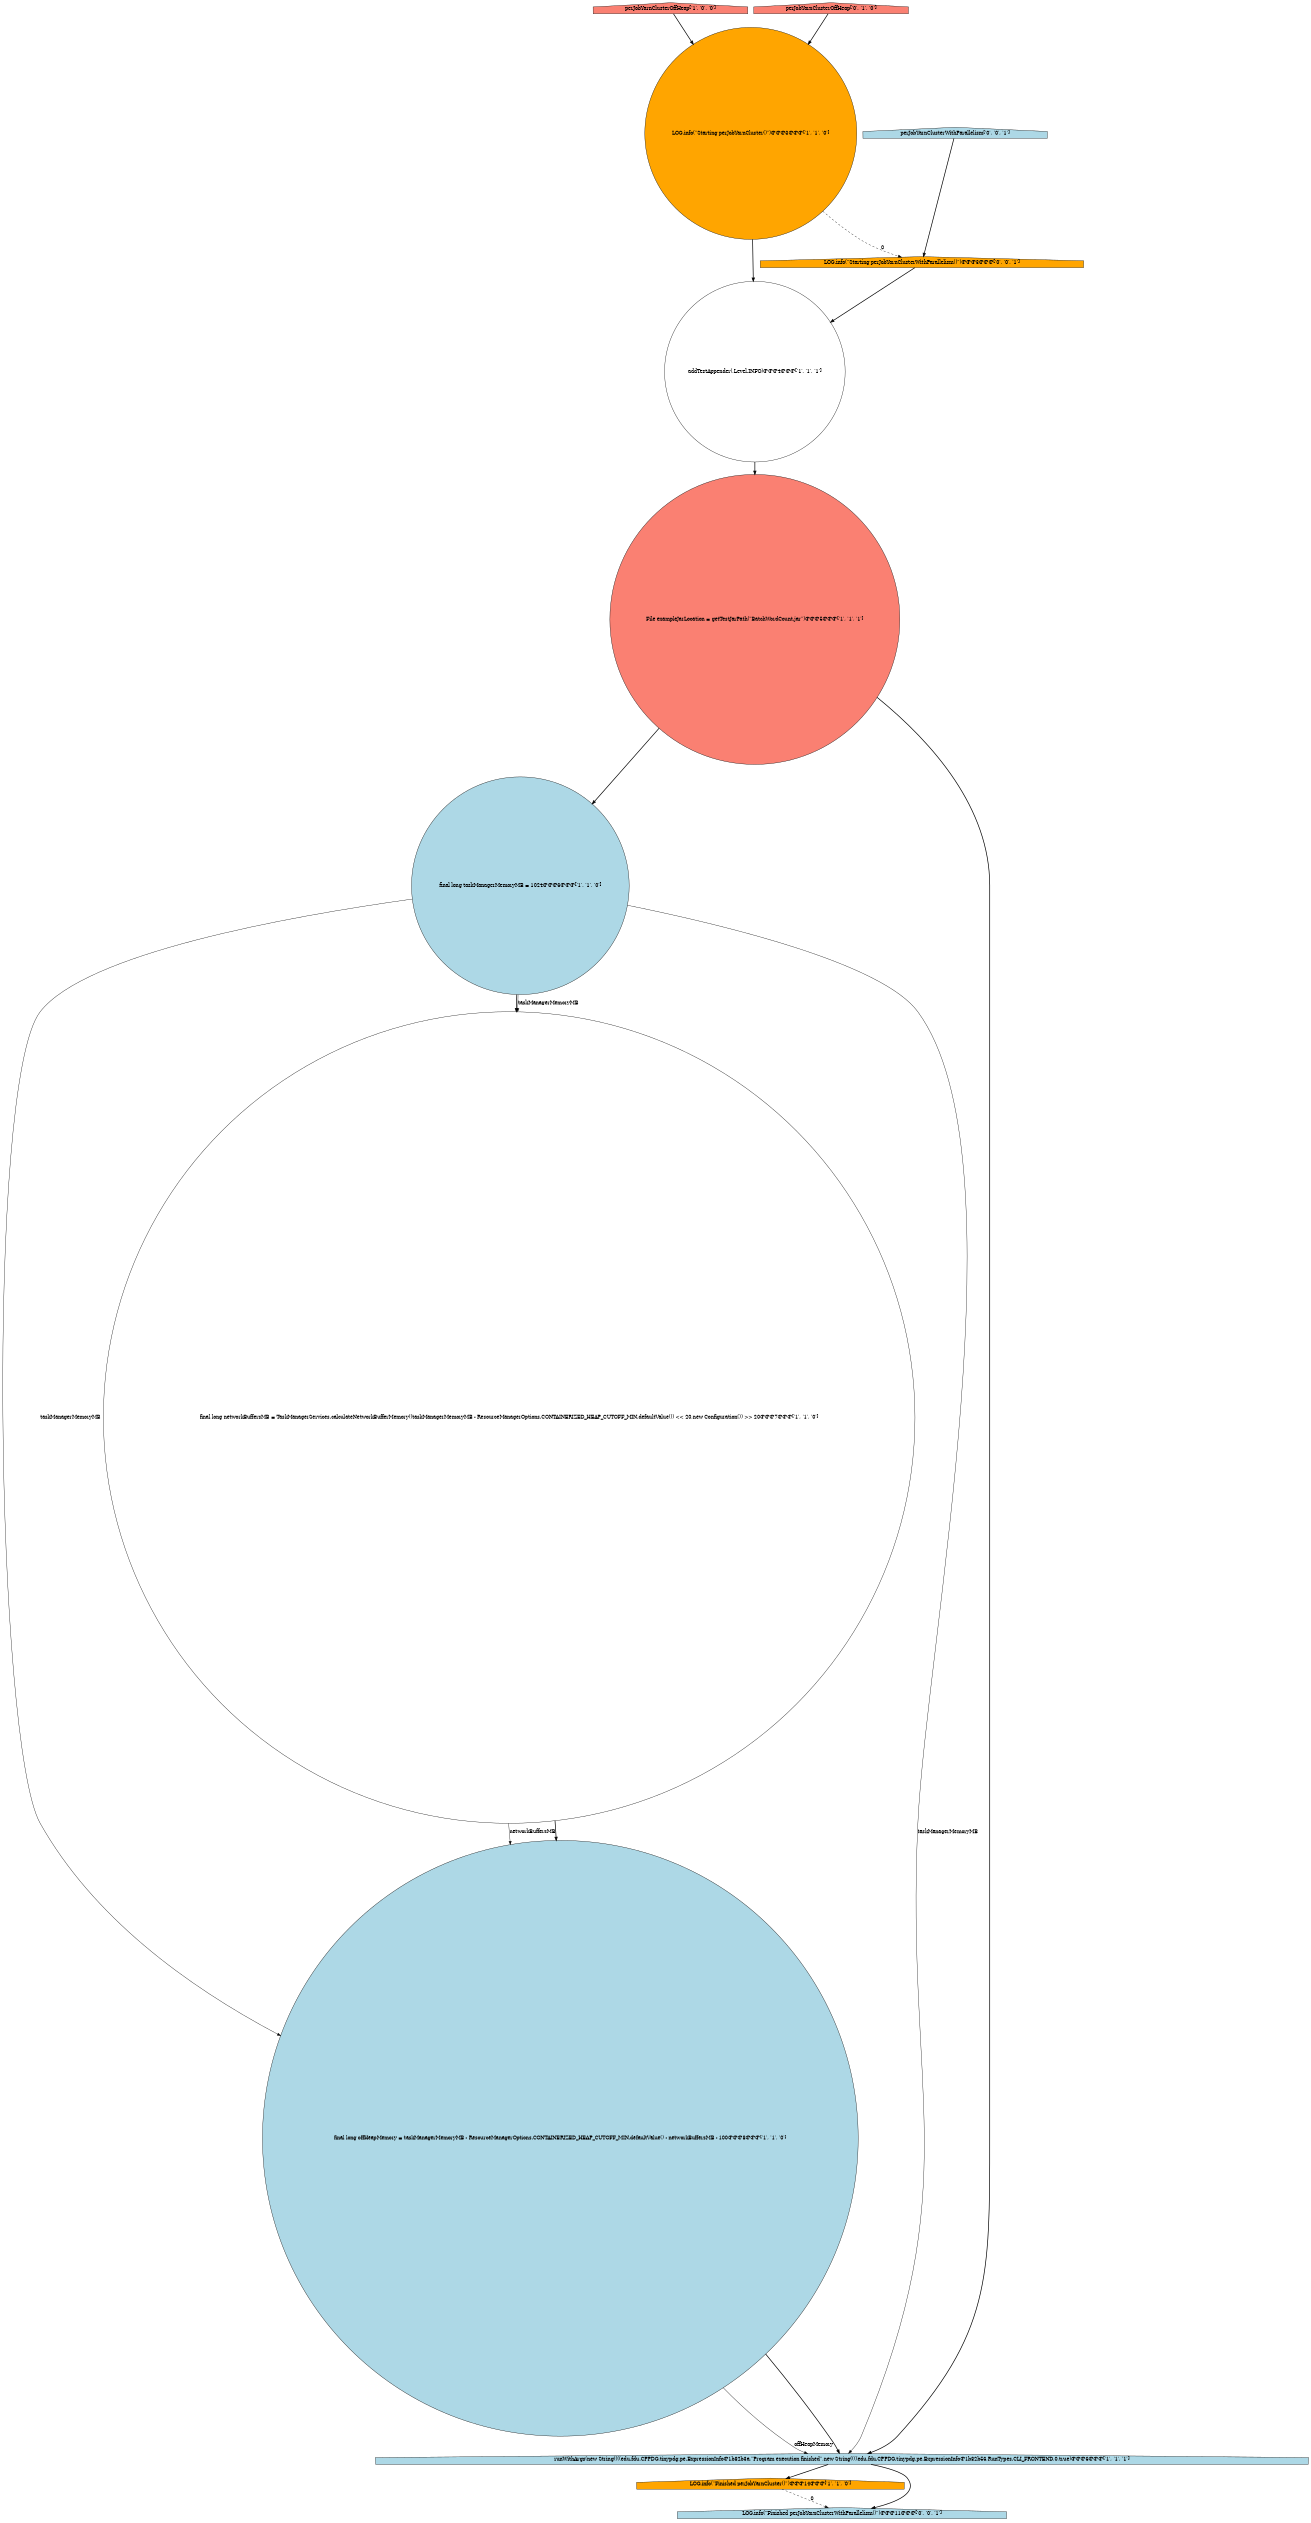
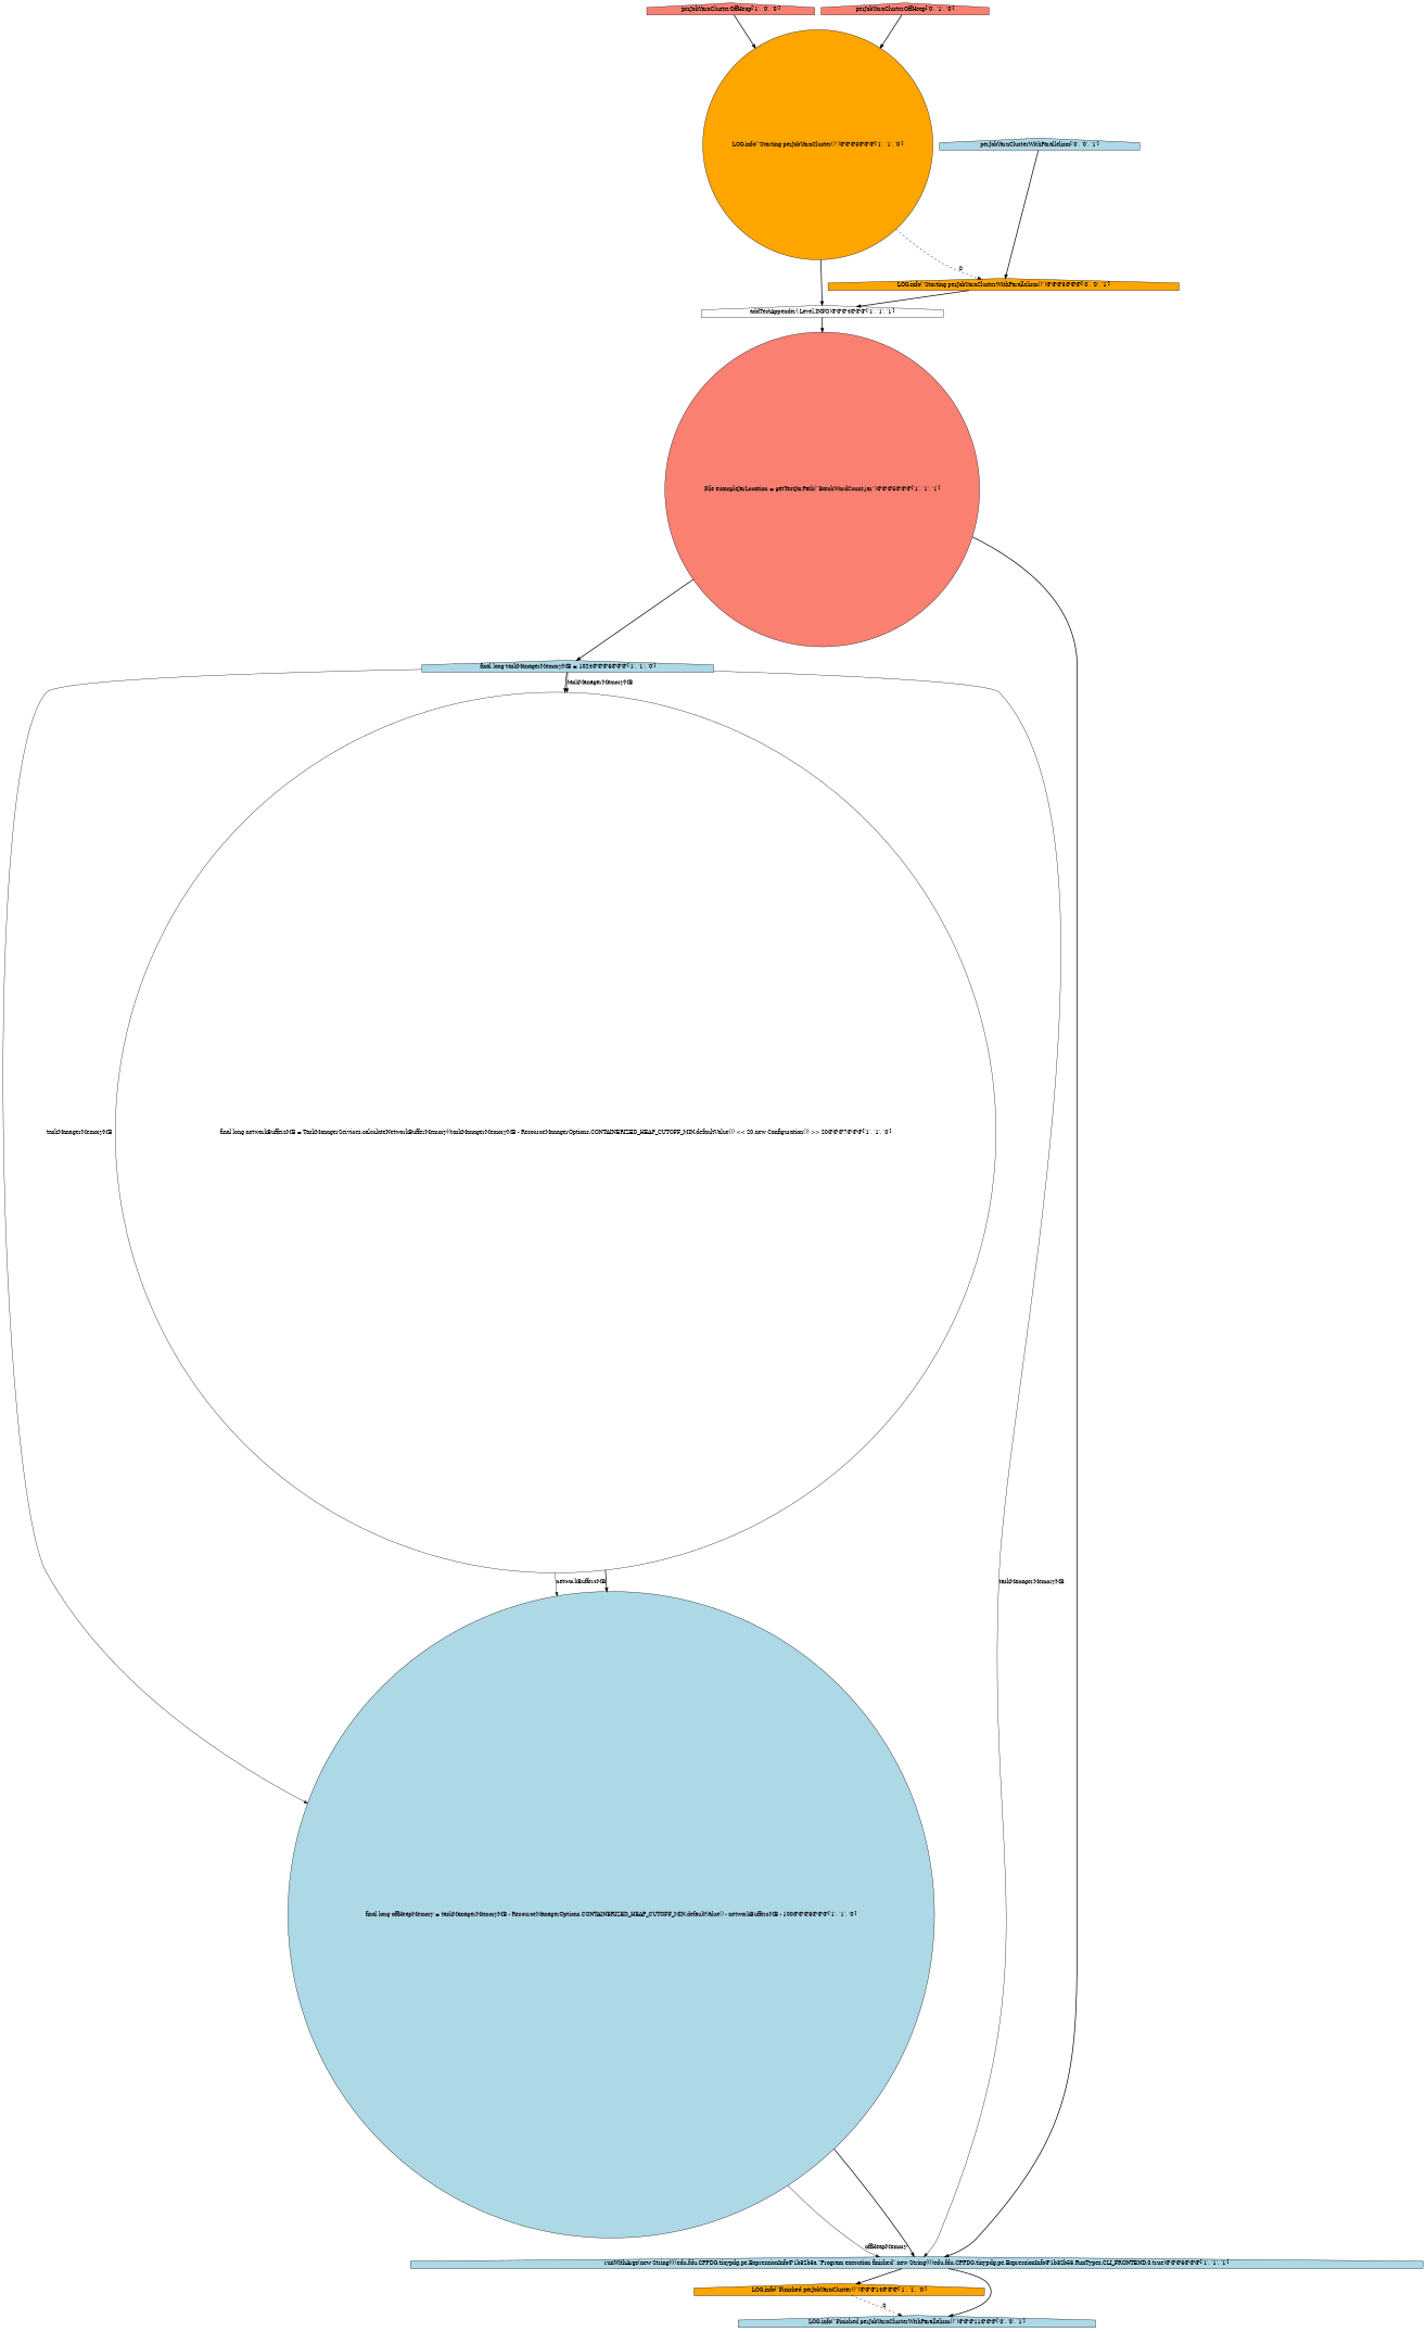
  digraph {
    node [fillcolor=lightblue shape=house style=filled]
    edge [style=bold]
-   n1 [label="final long taskManagerMemoryMB = 1024@@@6@@@['1', '1', '0']" shape=circle]
+   n1 [label="final long taskManagerMemoryMB = 1024@@@6@@@['1', '1', '0']"]
    n2 [label="final long offHeapMemory = taskManagerMemoryMB - ResourceManagerOptions.CONTAINERIZED_HEAP_CUTOFF_MIN.defaultValue() - networkBuffersMB - 100@@@8@@@['1', '1', '0']" shape=circle]
    n3 [fillcolor=white label="final long networkBuffersMB = TaskManagerServices.calculateNetworkBufferMemory((taskManagerMemoryMB - ResourceManagerOptions.CONTAINERIZED_HEAP_CUTOFF_MIN.defaultValue()) << 20,new Configuration()) >> 20@@@7@@@['1', '1', '0']" shape=circle]
    n4 [label="runWithArgs(new String((((edu.fdu.CPPDG.tinypdg.pe.ExpressionInfo@1b82b3a,\"Program execution finished\",new String((((edu.fdu.CPPDG.tinypdg.pe.ExpressionInfo@1b82b56,RunTypes.CLI_FRONTEND,0,true)@@@6@@@['1', '1', '1']"]
    n5 [fillcolor=orange label="LOG.info(\"Finished perJobYarnCluster()\")@@@14@@@['1', '1', '0']"]
    n6 [label="LOG.info(\"Finished perJobYarnClusterWithParallelism()\")@@@11@@@['0', '0', '1']"]
    n7 [fillcolor=orange label="LOG.info(\"Starting perJobYarnClusterWithParallelism()\")@@@3@@@['0', '0', '1']"]
-   n8 [fillcolor=white label="addTestAppender(,Level.INFO)@@@4@@@['1', '1', '1']" shape=circle]
+   n8 [fillcolor=white label="addTestAppender(,Level.INFO)@@@4@@@['1', '1', '1']"]
    n9 [fillcolor=salmon label="File exampleJarLocation = getTestJarPath(\"BatchWordCount.jar\")@@@5@@@['1', '1', '1']" shape=circle]
    n10 [fillcolor=salmon label="perJobYarnClusterOffHeap['1', '0', '0']"]
    n11 [fillcolor=orange label="LOG.info(\"Starting perJobYarnCluster()\")@@@3@@@['1', '1', '0']" shape=circle]
    n12 [label="perJobYarnClusterWithParallelism['0', '0', '1']"]
    n13 [fillcolor=salmon label="perJobYarnClusterOffHeap['0', '1', '0']"]
    n1 -> n2 [label=taskManagerMemoryMB style=solid]
    n1 -> n3 [label=taskManagerMemoryMB style=solid]
    n1 -> n3
    n1 -> n4 [label=taskManagerMemoryMB style=solid]
    n2 -> n4 [label=offHeapMemory style=solid]
    n2 -> n4
    n3 -> n2 [label=networkBuffersMB style=solid]
    n3 -> n2
    n4 -> n5
    n4 -> n6
    n5 -> n6 [label=0 style=dashed]
    n7 -> n8
    n8 -> n9
    n9 -> n1
    n9 -> n4
    n10 -> n11
    n11 -> n7 [label=0 style=dashed]
    n11 -> n8
    n12 -> n7
    n13 -> n11
  }
